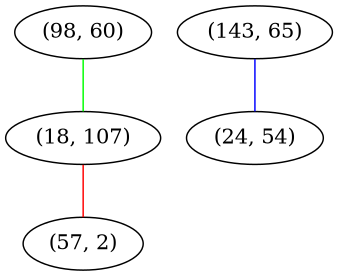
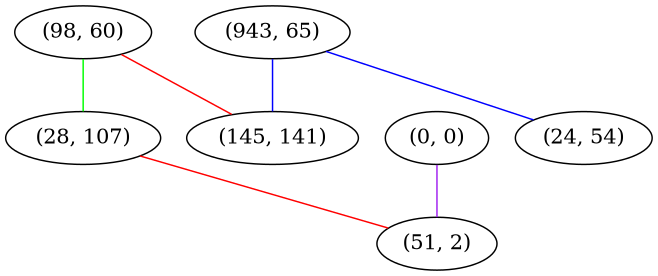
  graph {
    edge [color=red weight=1]
    n1 [label="(98, 60)"]
-   "(28, 107)" [label="(18, 107)"]
-   "(51, 2)" [label="(57, 2)"]
-   "(143, 65)"
+   "(28, 107)"
+   "(145, 141)"
+   "(51, 2)"
+   "(0, 0)"
+   "(143, 65)" [label="(943, 65)"]
    "(24, 54)"
    n1 -- "(28, 107)" [color=green weight=2]
+   n1 -- "(145, 141)"
    "(28, 107)" -- "(51, 2)"
+   "(0, 0)" -- "(51, 2)" [color=purple weight=4]
+   "(143, 65)" -- "(145, 141)" [color=blue weight=3]
    "(143, 65)" -- "(24, 54)" [color=blue]
  }
